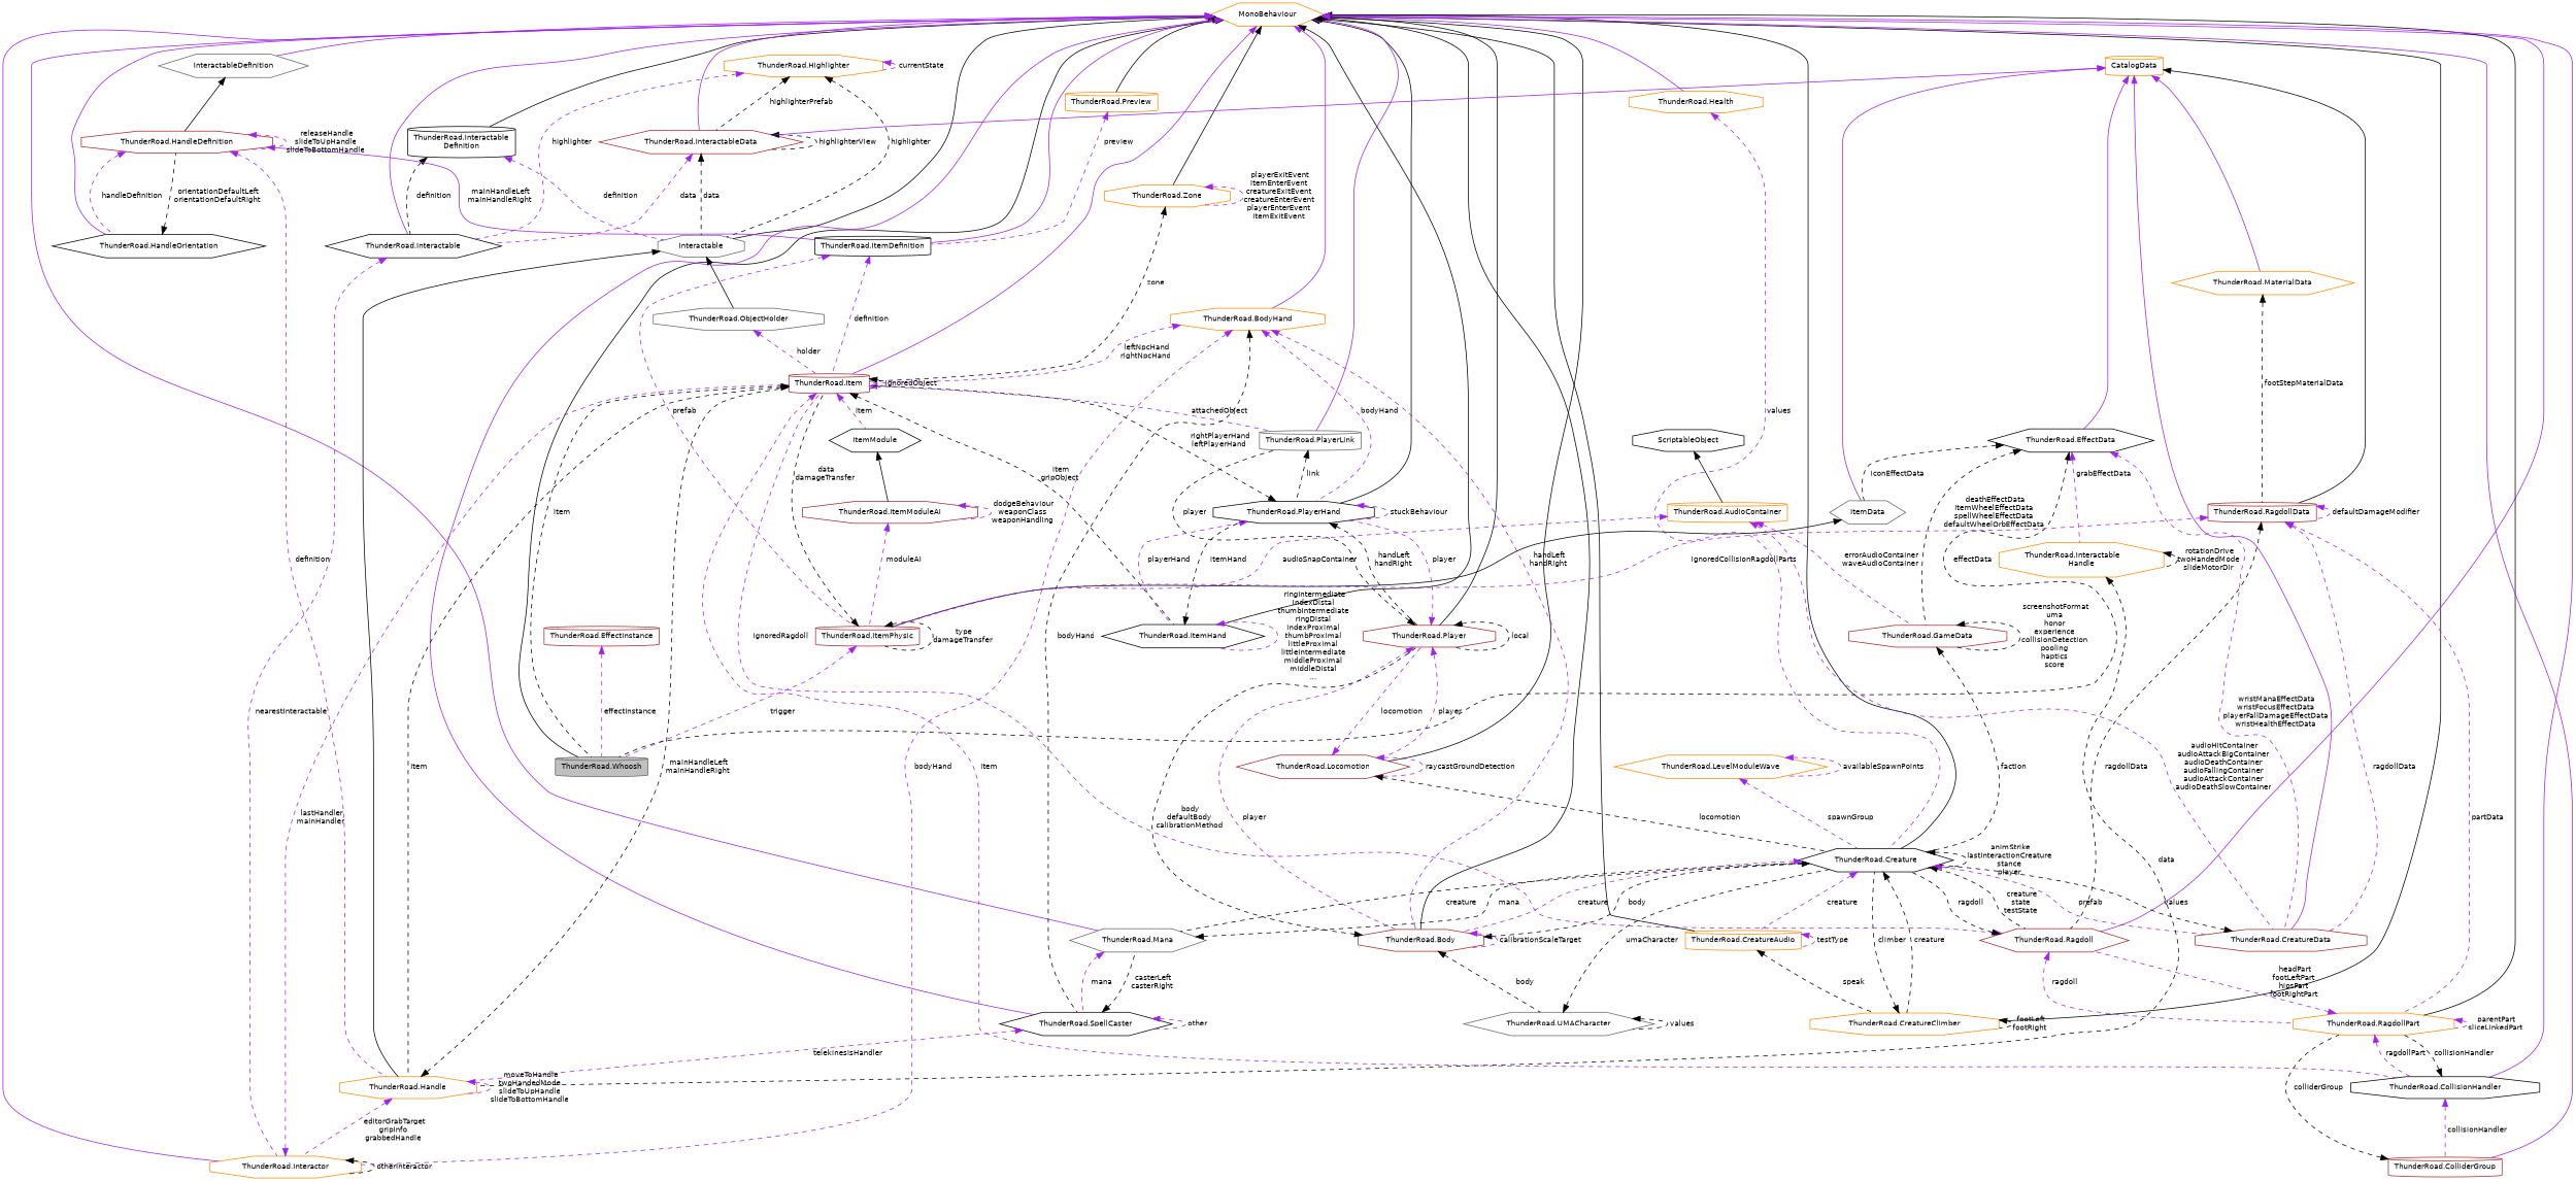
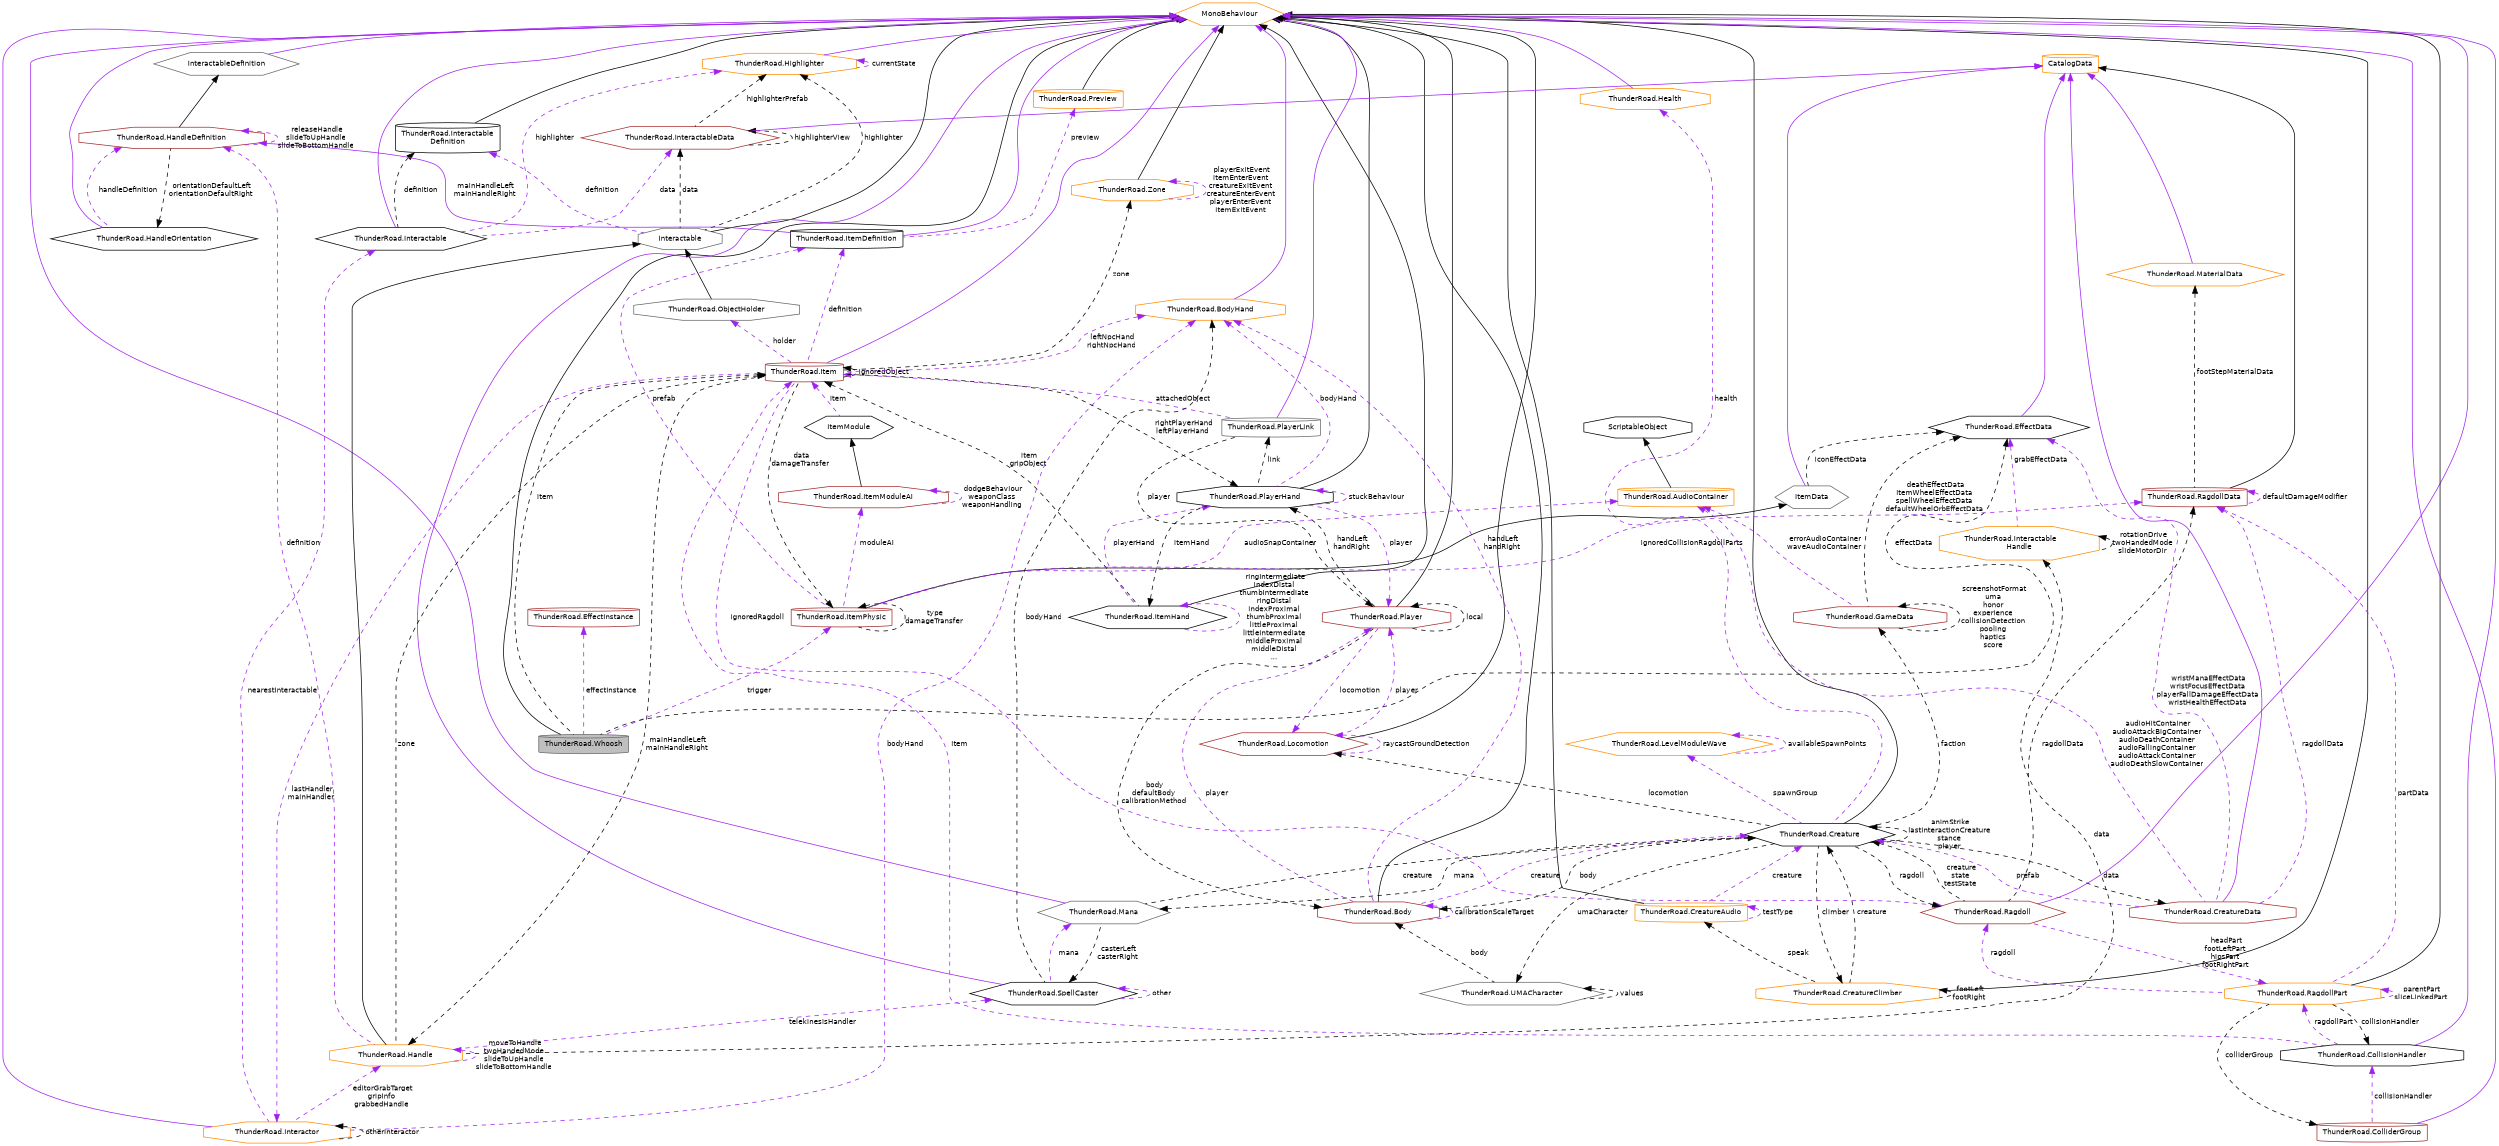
  digraph {
    node [color=darkorange fillcolor=white fontname=Helvetica fontsize=10 shape=octagon style=filled]
    edge [color=purple dir=back fontname=Helvetica fontsize=10 labelfontname=Helvetica labelfontsize=10 style=dashed]
    n1 [color=gray40 fillcolor=grey75 fontcolor=black height=0.2 label="ThunderRoad.Whoosh" shape=cylinder width=0.4]
    n2 [height=0.2 label=MonoBehaviour shape=hexagon width=0.4]
    n3 [color=black height=0.2 label="ThunderRoad.ItemDefinition" shape=cylinder width=0.4]
    n4 [color=gray40 height=0.2 label=InteractableDefinition shape=hexagon width=0.4]
    n5 [color=black height=0.2 label="ThunderRoad.HandleOrientation" shape=hexagon width=0.4]
    n6 [height=0.2 label="ThunderRoad.Preview" shape=cylinder width=0.4]
    n7 [color=brown height=0.2 label="ThunderRoad.Item" shape=cylinder width=0.4]
    n8 [height=0.2 label="ThunderRoad.Interactor" width=0.4]
    n9 [color=gray40 height=0.2 label=Interactable width=0.4]
    n10 [height=0.2 label="ThunderRoad.Highlighter" width=0.4]
    n11 [color=black height=0.2 label="ThunderRoad.Interactable\lDefinition" shape=cylinder width=0.4]
    n12 [color=black height=0.2 label="ThunderRoad.SpellCaster" shape=hexagon width=0.4]
    n13 [color=gray40 height=0.2 label="ThunderRoad.Mana" shape=hexagon width=0.4]
    n14 [color=black height=0.2 label="ThunderRoad.Creature" shape=hexagon width=0.4]
    n15 [height=0.2 label="ThunderRoad.CreatureClimber" width=0.4]
    n16 [height=0.2 label="ThunderRoad.Health" width=0.4]
    n17 [color=brown height=0.2 label="ThunderRoad.Locomotion" shape=hexagon width=0.4]
    n18 [color=brown height=0.2 label="ThunderRoad.Player" width=0.4]
    n19 [color=brown height=0.2 label="ThunderRoad.Body" width=0.4]
    n20 [height=0.2 label="ThunderRoad.BodyHand" width=0.4]
    n21 [color=black height=0.2 label="ThunderRoad.PlayerHand" width=0.4]
    n22 [color=gray40 height=0.2 label="ThunderRoad.PlayerLink" shape=cylinder width=0.4]
    n23 [color=black height=0.2 label="ThunderRoad.ItemHand" shape=hexagon width=0.4]
    n24 [color=brown height=0.2 label="ThunderRoad.Ragdoll" shape=hexagon width=0.4]
    n25 [height=0.2 label="ThunderRoad.RagdollPart" width=0.4]
    n26 [color=black height=0.2 label="ThunderRoad.CollisionHandler" width=0.4]
    n27 [color=brown height=0.2 label="ThunderRoad.ColliderGroup" shape=cylinder width=0.4]
    n28 [height=0.2 label="ThunderRoad.CreatureAudio" shape=cylinder width=0.4]
    n29 [color=black height=0.2 label="ThunderRoad.Interactable" shape=hexagon width=0.4]
    n30 [height=0.2 label="ThunderRoad.Zone" width=0.4]
    n31 [color=brown height=0.2 label="ThunderRoad.ItemPhysic" shape=cylinder width=0.4]
    n32 [color=brown height=0.2 label="ThunderRoad.HandleDefinition" width=0.4]
    n33 [height=0.2 label="ThunderRoad.Handle" width=0.4]
    n34 [color=black height=0.2 label=ItemModule shape=hexagon width=0.4]
    n35 [color=gray40 height=0.2 label="ThunderRoad.ObjectHolder" width=0.4]
    n36 [color=brown height=0.2 label="ThunderRoad.InteractableData" shape=hexagon width=0.4]
    n37 [color=brown height=0.2 label="ThunderRoad.CreatureData" width=0.4]
    n38 [color=gray40 height=0.2 label="ThunderRoad.UMACharacter" shape=hexagon width=0.4]
    n39 [color=black height=0.2 label="ThunderRoad.EffectData" shape=hexagon width=0.4]
    n40 [color=gray40 height=0.2 label=ItemData shape=hexagon width=0.4]
    n41 [height=0.2 label="ThunderRoad.Interactable\lHandle" width=0.4]
    n42 [color=brown height=0.2 label="ThunderRoad.GameData" width=0.4]
    n43 [height=0.2 label=CatalogData shape=cylinder width=0.4]
    n44 [color=brown height=0.2 label="ThunderRoad.RagdollData" shape=cylinder width=0.4]
    n45 [height=0.2 label="ThunderRoad.MaterialData" shape=hexagon width=0.4]
    n46 [height=0.2 label="ThunderRoad.AudioContainer" shape=cylinder width=0.4]
    n47 [color=black height=0.2 label=ScriptableObject width=0.4]
    n48 [color=brown height=0.2 label="ThunderRoad.ItemModuleAI" width=0.4]
    n49 [height=0.2 label="ThunderRoad.LevelModuleWave" shape=hexagon width=0.4]
    n50 [color=brown height=0.2 label="ThunderRoad.EffectInstance" shape=cylinder width=0.4]
    n2 -> n1 [color=black style=solid]
    n2 -> n3 [style=solid]
    n2 -> n4 [style=solid]
    n2 -> n5 [style=solid]
    n2 -> n6 [color=black style=solid]
    n2 -> n7 [style=solid]
    n2 -> n8 [style=solid]
    n2 -> n9 [color=black style=solid]
-   n2 -> n36 [style=solid]
+   n2 -> n10 [style=solid]
    n2 -> n11 [color=black style=solid]
    n2 -> n12 [style=solid]
    n2 -> n13 [style=solid]
    n2 -> n14 [color=black style=solid]
    n2 -> n15 [color=black style=solid]
    n2 -> n16 [style=solid]
    n2 -> n17 [color=black style=solid]
    n2 -> n18 [color=black style=solid]
    n2 -> n19 [color=black style=solid]
    n2 -> n20 [style=solid]
    n2 -> n21 [color=black style=solid]
    n2 -> n22 [style=solid]
    n2 -> n23 [color=black style=solid]
    n2 -> n24 [style=solid]
    n2 -> n25 [color=black style=solid]
    n2 -> n26 [style=solid]
    n2 -> n27 [style=solid]
    n2 -> n28 [color=black style=solid]
    n2 -> n29 [style=solid]
    n2 -> n30 [color=black style=solid]
    n3 -> n7 [label=" definition"]
    n3 -> n31 [label=" prefab"]
    n4 -> n32 [color=black style=solid]
    n5 -> n32 [color=black label=" orientationDefaultLeft\norientationDefaultRight"]
    n6 -> n3 [label=" preview"]
    n7 -> n1 [color=black label=" item"]
    n7 -> n7 [color=black label=" ignoredObject"]
    n7 -> n22 [label=" attachedObject"]
    n7 -> n23 [color=black label=" item\ngripObject"]
    n7 -> n26 [label=" item"]
-   n7 -> n33 [color=black label=" item"]
+   n7 -> n33 [color=black label=" zone"]
    n7 -> n34 [label=" item"]
    n8 -> n7 [label=" lastHandler\nmainHandler"]
    n8 -> n8 [color=black label=" otherInteractor"]
    n9 -> n33 [color=black style=solid]
    n9 -> n35 [color=black style=solid]
    n10 -> n9 [color=black label=" highlighter"]
    n10 -> n10 [label=" currentState"]
    n10 -> n29 [label=" highlighter"]
    n10 -> n36 [color=black label=" highlighterPrefab"]
    n11 -> n9 [label=" definition"]
    n11 -> n29 [color=black label=" definition"]
    n12 -> n12 [label=" other"]
    n12 -> n13 [color=black label=" casterLeft\ncasterRight"]
    n12 -> n33 [label=" telekinesisHandler"]
    n13 -> n12 [label=" mana"]
    n13 -> n14 [color=black label=" mana"]
    n14 -> n13 [color=black label=" creature"]
    n14 -> n14 [color=black label=" animStrike\nlastInteractionCreature\nstance\nplayer"]
    n14 -> n15 [color=black label=" creature"]
    n14 -> n19 [label=" creature"]
    n14 -> n24 [color=black label=" creature\nstate\ntestState"]
    n14 -> n28 [label=" creature"]
    n14 -> n37 [label=" prefab"]
    n15 -> n14 [color=black label=" climber"]
    n15 -> n15 [color=black label=" footLeft\nfootRight"]
-   n16 -> n14 [label=" values"]
+   n16 -> n14 [label=" health"]
    n17 -> n14 [color=black label=" locomotion"]
    n17 -> n17 [label=" raycastGroundDetection"]
    n17 -> n18 [label=" locomotion"]
    n18 -> n17 [label=" player"]
    n18 -> n18 [color=black label=" local"]
    n18 -> n19 [label=" player"]
    n18 -> n21 [label=" player"]
    n18 -> n22 [color=black label=" player"]
    n19 -> n14 [color=black label=" body"]
    n19 -> n18 [color=black label=" body\ndefaultBody\ncalibrationMethod"]
    n19 -> n19 [label=" calibrationScaleTarget"]
    n19 -> n38 [color=black label=" body"]
    n20 -> n7 [label=" leftNpcHand\nrightNpcHand"]
    n20 -> n8 [label=" bodyHand"]
    n20 -> n12 [color=black label=" bodyHand"]
    n20 -> n19 [label=" handLeft\nhandRight"]
    n20 -> n21 [label=" bodyHand"]
    n21 -> n7 [color=black label=" rightPlayerHand\nleftPlayerHand"]
    n21 -> n18 [color=black label=" handLeft\nhandRight"]
    n21 -> n21 [label=" stuckBehaviour"]
    n21 -> n23 [label=" playerHand"]
    n22 -> n21 [color=black label=" link"]
    n23 -> n21 [color=black label=" itemHand"]
    n23 -> n23 [label=" ringIntermediate\nindexDistal\nthumbIntermediate\nringDistal\nindexProximal\nthumbProximal\nlittleProximal\nlittleIntermediate\nmiddleProximal\nmiddleDistal\n..."]
    n24 -> n7 [label=" ignoredRagdoll"]
    n24 -> n14 [color=black label=" ragdoll"]
    n24 -> n25 [label=" ragdoll"]
    n25 -> n24 [label=" headPart\nfootLeftPart\nhipsPart\nfootRightPart"]
    n25 -> n25 [label=" parentPart\nsliceLinkedPart"]
    n25 -> n26 [label=" ragdollPart"]
    n26 -> n25 [color=black label=" collisionHandler"]
    n26 -> n27 [label=" collisionHandler"]
    n27 -> n25 [color=black label=" colliderGroup"]
    n28 -> n15 [color=black label=" speak"]
    n28 -> n28 [label=" testType"]
    n29 -> n8 [label=" nearestInteractable"]
    n30 -> n7 [color=black label=" zone"]
    n30 -> n30 [label=" playerExitEvent\nitemEnterEvent\ncreatureExitEvent\ncreatureEnterEvent\nplayerEnterEvent\nitemExitEvent"]
    n31 -> n1 [label=" trigger"]
    n31 -> n7 [color=black label=" data\ndamageTransfer"]
    n31 -> n31 [color=black label=" type\ndamageTransfer"]
    n32 -> n3 [label=" mainHandleLeft\nmainHandleRight" style=solid]
    n32 -> n5 [label=" handleDefinition"]
    n32 -> n32 [label=" releaseHandle\nslideToUpHandle\nslideToBottomHandle"]
    n32 -> n33 [label=" definition"]
    n33 -> n7 [color=black label=" mainHandleLeft\nmainHandleRight"]
    n33 -> n8 [label=" editorGrabTarget\ngripInfo\ngrabbedHandle"]
    n33 -> n33 [label=" moveToHandle\ntwoHandedMode\nslideToUpHandle\nslideToBottomHandle"]
    n34 -> n48 [color=black style=solid]
    n35 -> n7 [label=" holder"]
    n36 -> n9 [color=black label=" data"]
    n36 -> n29 [label=" data"]
    n36 -> n36 [color=black label=" highlighterView"]
-   n37 -> n14 [color=black label=" values"]
+   n37 -> n14 [color=black label=" data"]
    n38 -> n14 [color=black label=" umaCharacter"]
    n38 -> n38 [color=black label=" values"]
    n39 -> n1 [color=black label=" effectData"]
    n39 -> n37 [label=" wristManaEffectData\nwristFocusEffectData\nplayerFallDamageEffectData\nwristHealthEffectData"]
    n39 -> n40 [color=black label=" iconEffectData"]
    n39 -> n41 [label=" grabEffectData"]
    n39 -> n42 [color=black label=" deathEffectData\nitemWheelEffectData\nspellWheelEffectData\ndefaultWheelOrbEffectData"]
    n40 -> n31 [color=black style=solid]
    n41 -> n33 [color=black label=" data"]
    n41 -> n41 [color=black label=" rotationDrive\ntwoHandedMode\nslideMotorDir"]
    n42 -> n14 [color=black label=" faction"]
    n42 -> n42 [color=black label=" screenshotFormat\numa\nhonor\nexperience\ncollisionDetection\npooling\nhaptics\nscore"]
    n43 -> n36 [style=solid]
    n43 -> n37 [style=solid]
    n43 -> n39 [style=solid]
    n43 -> n40 [style=solid]
    n43 -> n44 [color=black style=solid]
    n43 -> n45 [style=solid]
    n44 -> n24 [color=black label=" ragdollData"]
    n44 -> n25 [label=" partData"]
    n44 -> n31 [label=" ignoredCollisionRagdollParts"]
    n44 -> n37 [label=" ragdollData"]
    n44 -> n44 [label=" defaultDamageModifier"]
    n45 -> n44 [color=black label=" footStepMaterialData"]
    n46 -> n31 [label=" audioSnapContainer"]
    n46 -> n37 [label=" audioHitContainer\naudioAttackBigContainer\naudioDeathContainer\naudioFallingContainer\naudioAttackContainer\naudioDeathSlowContainer"]
    n46 -> n42 [label=" errorAudioContainer\nwaveAudioContainer"]
    n47 -> n46 [color=black style=solid]
    n48 -> n31 [label=" moduleAI"]
    n48 -> n48 [label=" dodgeBehaviour\nweaponClass\nweaponHandling"]
    n49 -> n14 [label=" spawnGroup"]
    n49 -> n49 [label=" availableSpawnPoints"]
    n50 -> n1 [label=" effectInstance"]
  }
